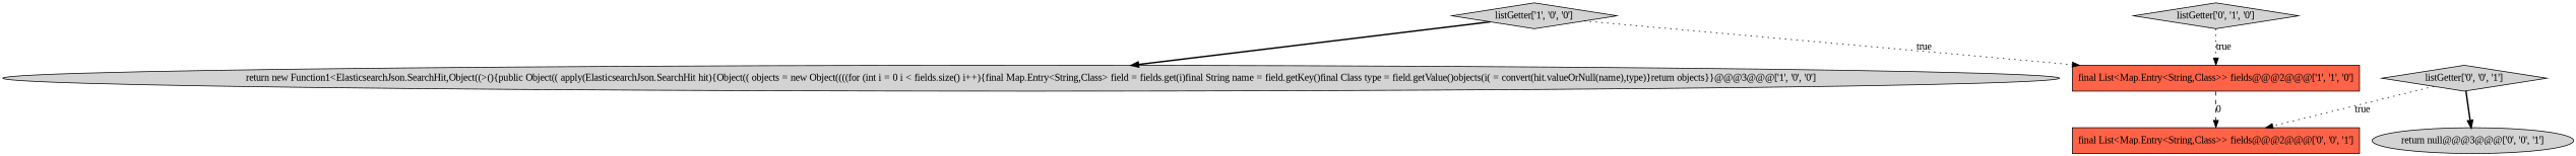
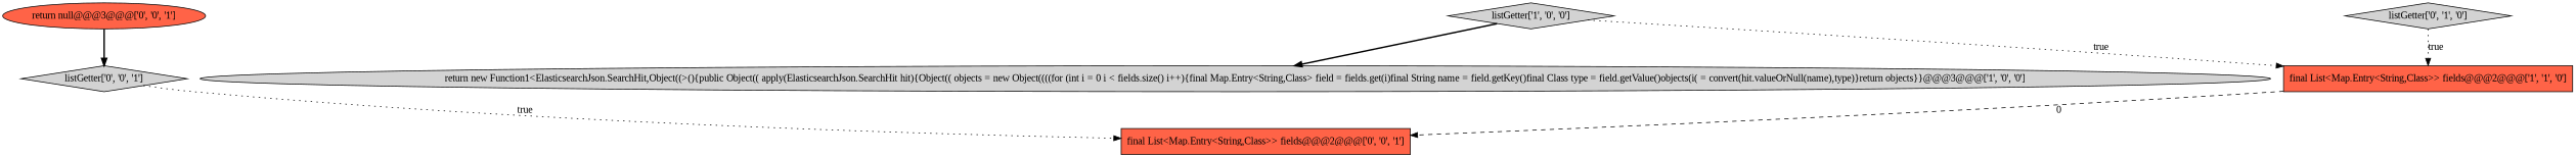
  digraph {
    fontname="Liberation Serif"
    node [fillcolor=lightgray fontname="Liberation Serif" shape=diamond style=filled]
    edge [fontname="Liberation Serif" style=dotted]
    n1 [label="return new Function1<ElasticsearchJson.SearchHit,Object((>(){public Object(( apply(ElasticsearchJson.SearchHit hit){Object(( objects = new Object((((for (int i = 0 i < fields.size() i++){final Map.Entry<String,Class> field = fields.get(i)final String name = field.getKey()final Class type = field.getValue()objects(i( = convert(hit.valueOrNull(name),type)}return objects}}@@@3@@@['1', '0', '0']" shape=ellipse]
    n2 [label="listGetter['0', '0', '1']"]
-   n3 [label="return null@@@3@@@['0', '0', '1']" shape=ellipse]
+   n3 [fillcolor=tomato label="return null@@@3@@@['0', '0', '1']" shape=ellipse]
    n4 [fillcolor=tomato label="final List<Map.Entry<String,Class>> fields@@@2@@@['0', '0', '1']" shape=box]
    n5 [fillcolor=tomato label="final List<Map.Entry<String,Class>> fields@@@2@@@['1', '1', '0']" shape=box]
    n6 [label="listGetter['1', '0', '0']"]
    n7 [label="listGetter['0', '1', '0']"]
-   n2 -> n3 [style=bold]
+   n3 -> n2 [style=bold]
    n2 -> n4 [label=true]
    n5 -> n4 [label=0 style=dashed]
    n6 -> n1 [style=bold]
    n6 -> n5 [label=true]
    n7 -> n5 [label=true]
  }
